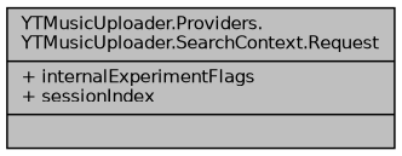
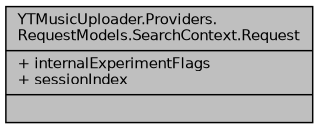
  digraph {
-   n1 [color=black fillcolor=grey75 fontcolor=black fontname=Helvetica fontsize=10 height=0.2 label="{YTMusicUploader.Providers.\lYTMusicUploader.SearchContext.Request\n|+ internalExperimentFlags\l+ sessionIndex\l|}" shape=record style=filled width=0.4]
+   n1 [color=black fillcolor=grey75 fontcolor=black fontname=Helvetica fontsize=10 height=0.2 label="{YTMusicUploader.Providers.\lRequestModels.SearchContext.Request\n|+ internalExperimentFlags\l+ sessionIndex\l|}" shape=record style=filled width=0.4]
  }
